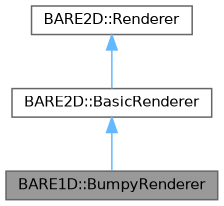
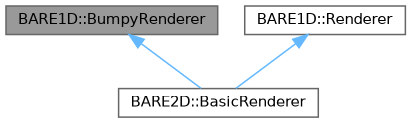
  digraph {
    node [color=gray40 fillcolor=white fontname=Helvetica fontsize=10 shape=box style=filled]
    edge [color=steelblue1 dir=back fontname=Helvetica fontsize=10 labelfontname=Helvetica labelfontsize=10 style=solid]
    n1 [fillcolor=grey60 fontcolor=black height=0.2 label="BARE1D::BumpyRenderer" width=0.4]
    n2 [height=0.2 label="BARE2D::BasicRenderer" width=0.4]
-   n3 [height=0.2 label="BARE2D::Renderer" width=0.4]
-   n2 -> n1
+   n3 [height=0.2 label="BARE1D::Renderer" width=0.4]
+   n1 -> n2
    n3 -> n2
  }
